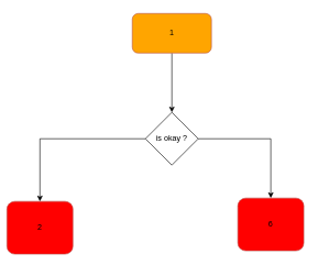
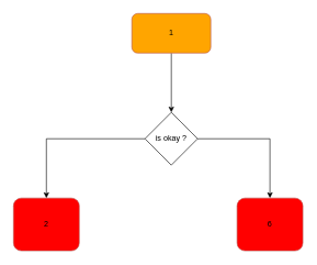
  <mxCell id="0" />
  <mxCell id="1" parent="0" />
  <mxCell id="2" style="edgeStyle=orthogonalEdgeStyle;rounded=0;orthogonalLoop=1;jettySize=auto;html=1;" edge="1" parent="1" source="3" target="7"><mxGeometry relative="1" as="geometry" /></mxCell>
  <mxCell id="3" value="1" style="rounded=1;whiteSpace=wrap;html=1;fillColor=orange;strokeColor=#b85450;comic=0;absoluteArcSize=0;glass=0;" parent="1" vertex="1"><mxGeometry x="200" y="20" width="120" height="60" as="geometry" /></mxCell>
- <mxCell id="4" value="2" style="rounded=1;whiteSpace=wrap;html=1;fillColor=red;strokeColor=#b85450;comic=0;absoluteArcSize=0;glass=0" parent="1" vertex="1"><mxGeometry x="10" y="305" width="100" height="80" as="geometry" /></mxCell>
+ <mxCell id="4" value="2" style="rounded=1;whiteSpace=wrap;html=1;fillColor=red;strokeColor=#b85450;comic=0;absoluteArcSize=0;glass=0" parent="1" vertex="1"><mxGeometry x="20" y="300" width="100" height="80" as="geometry" /></mxCell>
  <mxCell id="5" style="edgeStyle=orthogonalEdgeStyle;rounded=0;orthogonalLoop=1;jettySize=auto;html=1;" edge="1" parent="1" source="7" target="4"><mxGeometry relative="1" as="geometry" /></mxCell>
  <mxCell id="6" style="edgeStyle=orthogonalEdgeStyle;rounded=0;orthogonalLoop=1;jettySize=auto;html=1;" edge="1" parent="1" source="7" target="8"><mxGeometry relative="1" as="geometry" /></mxCell>
  <mxCell id="7" value="is okay ?" style="rhombus;whiteSpace=wrap;html=1;" vertex="1" parent="1"><mxGeometry x="220" y="170" width="80" height="80" as="geometry" /></mxCell>
  <mxCell id="8" value="6" style="rounded=1;whiteSpace=wrap;html=1;fillColor=red;strokeColor=#b85450;comic=0;absoluteArcSize=0;glass=0" vertex="1" parent="1"><mxGeometry x="360" y="300" width="100" height="80" as="geometry" /></mxCell>
